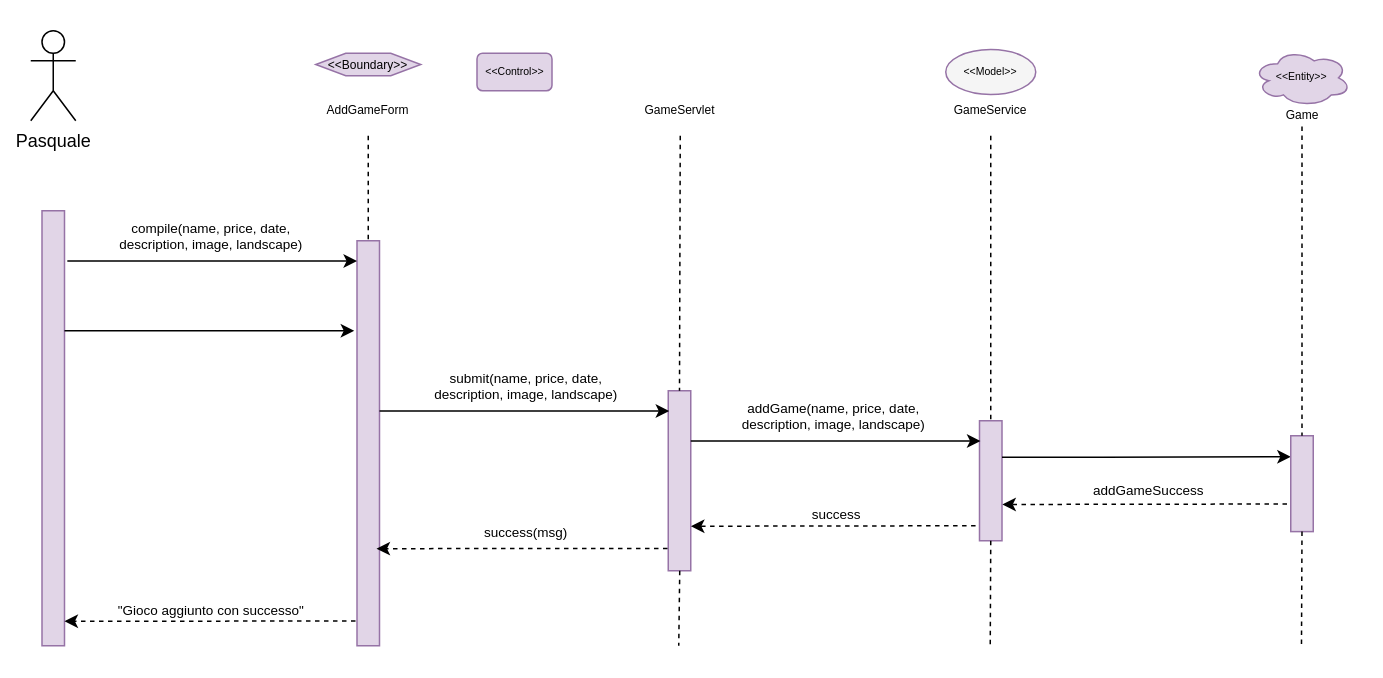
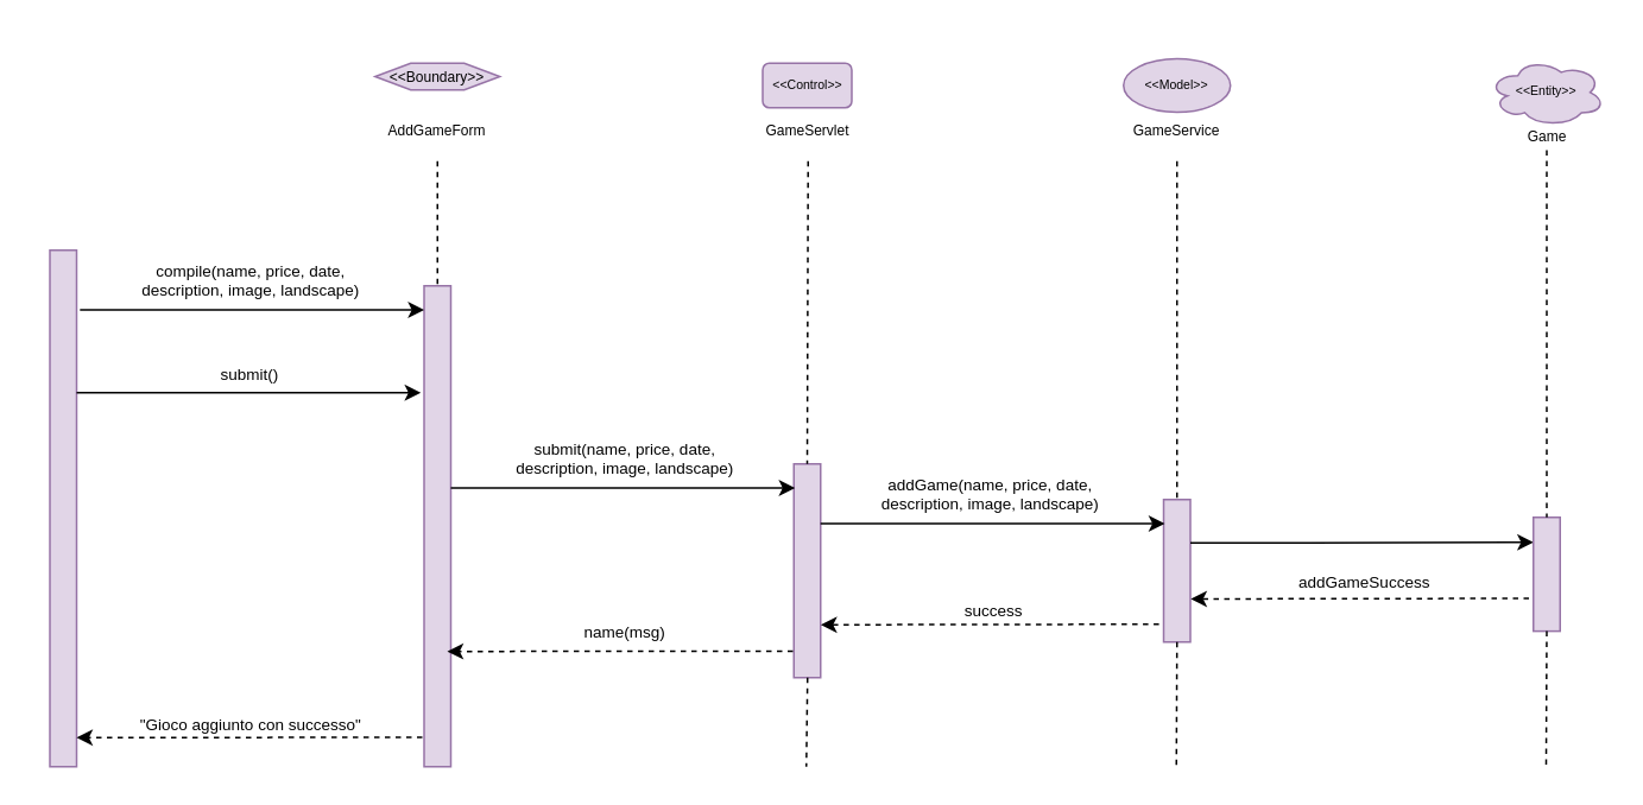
  <mxCell id="0" />
  <mxCell id="1" parent="0" />
- <mxCell id="2" value="Pasquale" style="shape=umlActor;verticalLabelPosition=bottom;verticalAlign=top;html=1;outlineConnect=0;" parent="1" vertex="1"><mxGeometry x="20" y="20" width="30" height="60" as="geometry" /></mxCell>
  <mxCell id="3" value="" style="rounded=0;whiteSpace=wrap;html=1;fillColor=#e1d5e7;strokeColor=#9673a6;" parent="1" vertex="1"><mxGeometry x="27.5" y="140" width="15" height="290" as="geometry" /></mxCell>
  <mxCell id="4" value="" style="rounded=0;whiteSpace=wrap;html=1;fillColor=#e1d5e7;strokeColor=#9673a6;" parent="1" vertex="1"><mxGeometry x="237.5" y="160" width="15" height="270" as="geometry" /></mxCell>
  <mxCell id="5" value="" style="endArrow=none;dashed=1;html=1;rounded=0;fontSize=8;entryX=0.5;entryY=0;entryDx=0;entryDy=0;exitX=0.5;exitY=1;exitDx=0;exitDy=0;" parent="1" target="4" edge="1"><mxGeometry width="50" height="50" relative="1" as="geometry"><mxPoint x="245" y="90" as="sourcePoint" /><mxPoint x="267.5" y="150" as="targetPoint" /></mxGeometry></mxCell>
  <mxCell id="6" value="&amp;lt;&amp;lt;Boundary&amp;gt;&amp;gt;" style="shape=hexagon;perimeter=hexagonPerimeter2;whiteSpace=wrap;html=1;fixedSize=1;fontSize=8;fillColor=#e1d5e7;strokeColor=#9673a6;" parent="1" vertex="1"><mxGeometry x="210" y="35" width="70" height="15" as="geometry" /></mxCell>
  <mxCell id="7" value="&lt;div&gt;AddGameForm&lt;/div&gt;" style="text;html=1;strokeColor=none;fillColor=none;align=center;verticalAlign=middle;whiteSpace=wrap;rounded=0;fontSize=8;" parent="1" vertex="1"><mxGeometry x="230" y="65" width="30" height="15" as="geometry" /></mxCell>
- <mxCell id="9" value="&amp;lt;&amp;lt;Control&amp;gt;&amp;gt;" style="rounded=1;whiteSpace=wrap;html=1;fontSize=7;fillColor=#e1d5e7;strokeColor=#9673a6;" parent="1" vertex="1"><mxGeometry x="317.5" y="35" width="50" height="25" as="geometry" /></mxCell>
+ <mxCell id="8" value="submit()" style="text;html=1;strokeColor=none;fillColor=none;align=center;verticalAlign=middle;whiteSpace=wrap;rounded=0;fontSize=9;" parent="1" vertex="1"><mxGeometry x="80" y="200" width="120" height="20" as="geometry" /></mxCell>
+ <mxCell id="9" value="&amp;lt;&amp;lt;Control&amp;gt;&amp;gt;" style="rounded=1;whiteSpace=wrap;html=1;fontSize=7;fillColor=#e1d5e7;strokeColor=#9673a6;" parent="1" vertex="1"><mxGeometry x="427.5" y="35" width="50" height="25" as="geometry" /></mxCell>
  <mxCell id="10" value="GameServlet" style="text;html=1;strokeColor=none;fillColor=none;align=center;verticalAlign=middle;whiteSpace=wrap;rounded=0;fontSize=8;" parent="1" vertex="1"><mxGeometry x="437.5" y="65" width="30" height="15" as="geometry" /></mxCell>
  <mxCell id="11" value="" style="rounded=0;whiteSpace=wrap;html=1;fillColor=#e1d5e7;strokeColor=#9673a6;" parent="1" vertex="1"><mxGeometry x="445" y="260" width="15" height="120" as="geometry" /></mxCell>
  <mxCell id="12" value="" style="endArrow=none;dashed=1;html=1;rounded=0;fontSize=8;entryX=0.5;entryY=0;entryDx=0;entryDy=0;" parent="1" target="11" edge="1"><mxGeometry width="50" height="50" relative="1" as="geometry"><mxPoint x="453" y="90" as="sourcePoint" /><mxPoint x="497.5" y="163.5" as="targetPoint" /></mxGeometry></mxCell>
- <mxCell id="13" value="&amp;lt;&amp;lt;Model&amp;gt;&amp;gt;" style="ellipse;whiteSpace=wrap;html=1;fontSize=7;fillColor=#f5f5f5;strokeColor=#9673a6;" parent="1" vertex="1"><mxGeometry x="630" y="32.5" width="60" height="30" as="geometry" /></mxCell>
+ <mxCell id="13" value="&amp;lt;&amp;lt;Model&amp;gt;&amp;gt;" style="ellipse;whiteSpace=wrap;html=1;fontSize=7;fillColor=#e1d5e7;strokeColor=#9673a6;" parent="1" vertex="1"><mxGeometry x="630" y="32.5" width="60" height="30" as="geometry" /></mxCell>
  <mxCell id="14" value="" style="rounded=0;whiteSpace=wrap;html=1;fillColor=#e1d5e7;strokeColor=#9673a6;" parent="1" vertex="1"><mxGeometry x="652.5" y="280" width="15" height="80" as="geometry" /></mxCell>
  <mxCell id="15" value="" style="endArrow=none;dashed=1;html=1;rounded=0;fontSize=8;entryX=0.5;entryY=0;entryDx=0;entryDy=0;" parent="1" target="14" edge="1"><mxGeometry width="50" height="50" relative="1" as="geometry"><mxPoint x="660" y="90" as="sourcePoint" /><mxPoint x="682.5" y="188.5" as="targetPoint" /></mxGeometry></mxCell>
  <mxCell id="16" value="GameService" style="text;html=1;strokeColor=none;fillColor=none;align=center;verticalAlign=middle;whiteSpace=wrap;rounded=0;fontSize=8;" parent="1" vertex="1"><mxGeometry x="645" y="65" width="30" height="15" as="geometry" /></mxCell>
  <mxCell id="17" value="Game" style="text;html=1;strokeColor=none;fillColor=none;align=center;verticalAlign=middle;whiteSpace=wrap;rounded=0;fontSize=8;" parent="1" vertex="1"><mxGeometry x="852.5" y="68.91" width="30" height="15" as="geometry" /></mxCell>
  <mxCell id="18" value="" style="endArrow=classic;html=1;rounded=0;exitX=1;exitY=0;exitDx=0;exitDy=0;entryX=-0.125;entryY=0.121;entryDx=0;entryDy=0;entryPerimeter=0;" parent="1" edge="1"><mxGeometry width="50" height="50" relative="1" as="geometry"><mxPoint x="42.5" y="220.07" as="sourcePoint" /><mxPoint x="235.625" y="220" as="targetPoint" /><Array as="points"><mxPoint x="90" y="220.07" /><mxPoint x="110" y="220.07" /></Array></mxGeometry></mxCell>
  <mxCell id="19" value="" style="endArrow=classic;html=1;rounded=0;exitX=1;exitY=0;exitDx=0;exitDy=0;entryX=-0.125;entryY=0.121;entryDx=0;entryDy=0;entryPerimeter=0;" parent="1" edge="1"><mxGeometry width="50" height="50" relative="1" as="geometry"><mxPoint x="252.5" y="273.57" as="sourcePoint" /><mxPoint x="445.625" y="273.5" as="targetPoint" /><Array as="points"><mxPoint x="300" y="273.57" /><mxPoint x="320" y="273.57" /></Array></mxGeometry></mxCell>
  <mxCell id="20" value="" style="endArrow=classic;html=1;rounded=0;exitX=1;exitY=0;exitDx=0;exitDy=0;entryX=-0.125;entryY=0.121;entryDx=0;entryDy=0;entryPerimeter=0;" parent="1" edge="1"><mxGeometry width="50" height="50" relative="1" as="geometry"><mxPoint x="44.38" y="173.57" as="sourcePoint" /><mxPoint x="237.505" y="173.5" as="targetPoint" /><Array as="points"><mxPoint x="91.88" y="173.57" /><mxPoint x="111.88" y="173.57" /></Array></mxGeometry></mxCell>
  <mxCell id="21" value="" style="endArrow=classic;html=1;rounded=0;dashed=1;fontSize=7;exitX=-0.047;exitY=0.97;exitDx=0;exitDy=0;exitPerimeter=0;" parent="1" edge="1"><mxGeometry width="50" height="50" relative="1" as="geometry"><mxPoint x="444.505" y="365.1" as="sourcePoint" /><mxPoint x="250.5" y="365.29" as="targetPoint" /></mxGeometry></mxCell>
  <mxCell id="22" value="" style="endArrow=classic;html=1;rounded=0;exitX=1;exitY=0;exitDx=0;exitDy=0;entryX=-0.125;entryY=0.121;entryDx=0;entryDy=0;entryPerimeter=0;" parent="1" edge="1"><mxGeometry width="50" height="50" relative="1" as="geometry"><mxPoint x="460" y="293.57" as="sourcePoint" /><mxPoint x="653.125" y="293.5" as="targetPoint" /><Array as="points"><mxPoint x="507.5" y="293.57" /><mxPoint x="527.5" y="293.57" /></Array></mxGeometry></mxCell>
  <mxCell id="23" value="&lt;div style=&quot;font-size: 9px&quot;&gt;&lt;font style=&quot;font-size: 9px&quot;&gt;compile(name, price, date, &lt;br&gt;description, image, landscape)&lt;/font&gt;&lt;/div&gt;" style="text;html=1;strokeColor=none;fillColor=none;align=center;verticalAlign=middle;whiteSpace=wrap;rounded=0;fontSize=9;" parent="1" vertex="1"><mxGeometry x="42.5" y="140" width="195" height="33.5" as="geometry" /></mxCell>
- <mxCell id="24" value="success(msg)" style="text;html=1;strokeColor=none;fillColor=none;align=center;verticalAlign=middle;whiteSpace=wrap;rounded=0;fontSize=9;" parent="1" vertex="1"><mxGeometry x="252.5" y="338.32" width="195" height="33.5" as="geometry" /></mxCell>
+ <mxCell id="24" value="name(msg)" style="text;html=1;strokeColor=none;fillColor=none;align=center;verticalAlign=middle;whiteSpace=wrap;rounded=0;fontSize=9;" parent="1" vertex="1"><mxGeometry x="252.5" y="338.32" width="195" height="33.5" as="geometry" /></mxCell>
  <mxCell id="25" value="&quot;Gioco aggiunto con successo&quot;" style="text;html=1;strokeColor=none;fillColor=none;align=center;verticalAlign=middle;whiteSpace=wrap;rounded=0;fontSize=9;" parent="1" vertex="1"><mxGeometry x="42.5" y="390" width="195" height="33.5" as="geometry" /></mxCell>
  <mxCell id="26" value="success" style="text;html=1;strokeColor=none;fillColor=none;align=center;verticalAlign=middle;whiteSpace=wrap;rounded=0;fontSize=9;" parent="1" vertex="1"><mxGeometry x="460" y="326.5" width="195" height="33.5" as="geometry" /></mxCell>
  <mxCell id="27" value="" style="endArrow=classic;html=1;rounded=0;dashed=1;fontSize=7;" parent="1" edge="1"><mxGeometry width="50" height="50" relative="1" as="geometry"><mxPoint x="649.88" y="350" as="sourcePoint" /><mxPoint x="460.13" y="350.32" as="targetPoint" /></mxGeometry></mxCell>
  <mxCell id="28" value="" style="endArrow=classic;html=1;rounded=0;dashed=1;fontSize=7;exitX=-0.047;exitY=0.97;exitDx=0;exitDy=0;exitPerimeter=0;" parent="1" edge="1"><mxGeometry width="50" height="50" relative="1" as="geometry"><mxPoint x="236.505" y="413.5" as="sourcePoint" /><mxPoint x="42.5" y="413.69" as="targetPoint" /></mxGeometry></mxCell>
  <mxCell id="29" value="&lt;div style=&quot;font-size: 9px&quot;&gt;&lt;font style=&quot;font-size: 9px&quot;&gt;submit(name, price, date, &lt;br&gt;description, image, landscape)&lt;/font&gt;&lt;/div&gt;" style="text;html=1;strokeColor=none;fillColor=none;align=center;verticalAlign=middle;whiteSpace=wrap;rounded=0;fontSize=9;" parent="1" vertex="1"><mxGeometry x="252.5" y="240" width="195" height="33.5" as="geometry" /></mxCell>
  <mxCell id="30" value="&lt;div style=&quot;font-size: 9px&quot;&gt;&lt;font style=&quot;font-size: 9px&quot;&gt;addGame(name, price, date, &lt;br&gt;description, image, landscape)&lt;/font&gt;&lt;/div&gt;" style="text;html=1;strokeColor=none;fillColor=none;align=center;verticalAlign=middle;whiteSpace=wrap;rounded=0;fontSize=9;" parent="1" vertex="1"><mxGeometry x="457.5" y="260" width="195" height="33.5" as="geometry" /></mxCell>
  <mxCell id="31" value="" style="endArrow=classic;html=1;rounded=0;exitX=1;exitY=0;exitDx=0;exitDy=0;entryX=0;entryY=0.219;entryDx=0;entryDy=0;entryPerimeter=0;" parent="1" target="33" edge="1"><mxGeometry width="50" height="50" relative="1" as="geometry"><mxPoint x="667.5" y="304.39" as="sourcePoint" /><mxPoint x="850" y="304" as="targetPoint" /><Array as="points"><mxPoint x="715" y="304.39" /><mxPoint x="735" y="304.39" /></Array></mxGeometry></mxCell>
  <mxCell id="32" value="&amp;lt;&amp;lt;Entity&amp;gt;&amp;gt;" style="ellipse;shape=cloud;whiteSpace=wrap;html=1;fontSize=7;fillColor=#e1d5e7;strokeColor=#9673a6;" parent="1" vertex="1"><mxGeometry x="835" y="32.5" width="65" height="37.82" as="geometry" /></mxCell>
  <mxCell id="33" value="" style="rounded=0;whiteSpace=wrap;html=1;fillColor=#e1d5e7;strokeColor=#9673a6;" parent="1" vertex="1"><mxGeometry x="860" y="290" width="15" height="63.91" as="geometry" /></mxCell>
  <mxCell id="34" value="" style="endArrow=none;dashed=1;html=1;rounded=0;fontSize=8;entryX=0.5;entryY=0;entryDx=0;entryDy=0;" parent="1" target="33" edge="1"><mxGeometry width="50" height="50" relative="1" as="geometry"><mxPoint x="867.5" y="83.91" as="sourcePoint" /><mxPoint x="890" y="182.41" as="targetPoint" /></mxGeometry></mxCell>
  <mxCell id="35" value="addGameSuccess" style="text;html=1;strokeColor=none;fillColor=none;align=center;verticalAlign=middle;whiteSpace=wrap;rounded=0;fontSize=9;" parent="1" vertex="1"><mxGeometry x="667.5" y="310" width="195" height="33.5" as="geometry" /></mxCell>
  <mxCell id="36" value="" style="endArrow=classic;html=1;rounded=0;dashed=1;fontSize=7;" parent="1" edge="1"><mxGeometry width="50" height="50" relative="1" as="geometry"><mxPoint x="857.5" y="335.5" as="sourcePoint" /><mxPoint x="667.75" y="335.82" as="targetPoint" /></mxGeometry></mxCell>
  <mxCell id="37" value="" style="endArrow=none;dashed=1;html=1;rounded=0;fontSize=8;" parent="1" edge="1"><mxGeometry width="50" height="50" relative="1" as="geometry"><mxPoint x="452.66" y="380" as="sourcePoint" /><mxPoint x="452" y="430" as="targetPoint" /></mxGeometry></mxCell>
  <mxCell id="38" value="" style="endArrow=none;dashed=1;html=1;rounded=0;fontSize=8;exitX=0.5;exitY=1;exitDx=0;exitDy=0;" parent="1" source="14" edge="1"><mxGeometry width="50" height="50" relative="1" as="geometry"><mxPoint x="660.32" y="380" as="sourcePoint" /><mxPoint x="659.66" y="430" as="targetPoint" /></mxGeometry></mxCell>
  <mxCell id="39" value="" style="endArrow=none;dashed=1;html=1;rounded=0;fontSize=8;exitX=0.5;exitY=1;exitDx=0;exitDy=0;" parent="1" source="33" edge="1"><mxGeometry width="50" height="50" relative="1" as="geometry"><mxPoint x="867.5" y="360" as="sourcePoint" /><mxPoint x="867.16" y="430" as="targetPoint" /></mxGeometry></mxCell>
